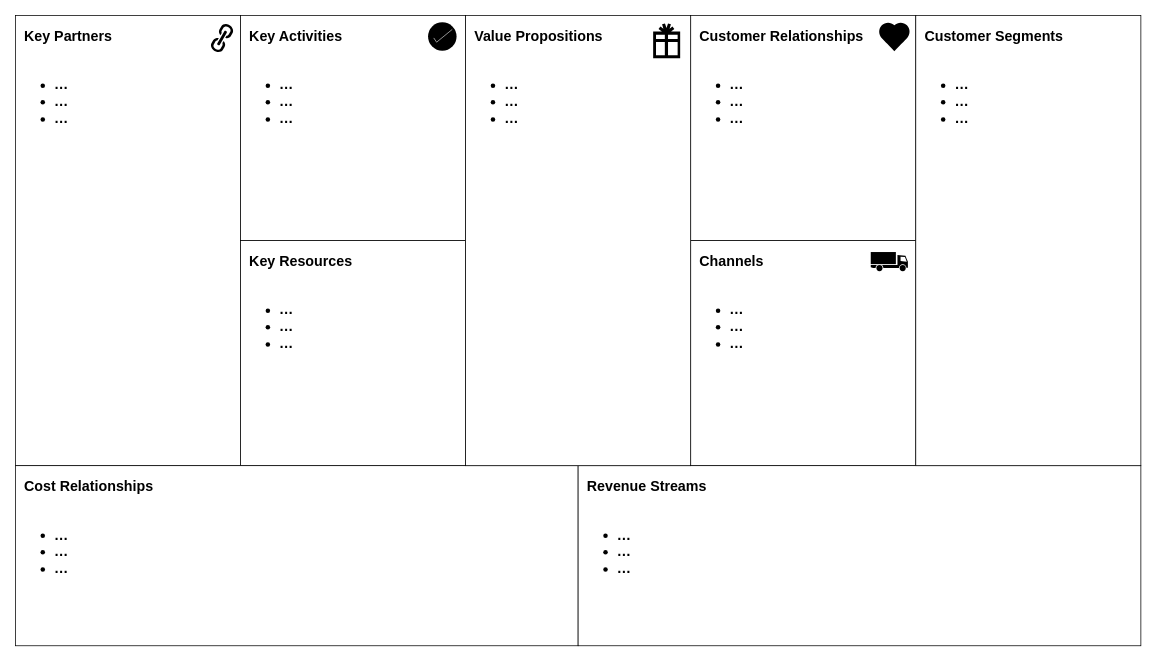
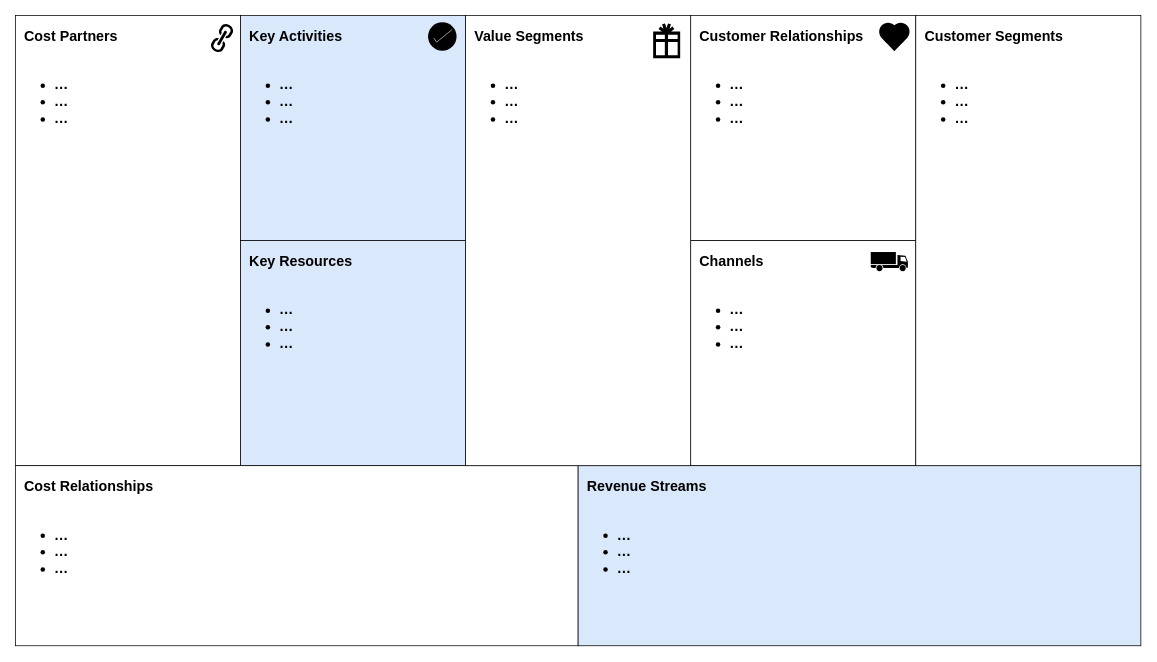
  <mxCell id="0" />
  <mxCell id="1" parent="0" />
- <mxCell id="2" value="Key Partners&lt;br&gt;&lt;br&gt;&lt;ul&gt;&lt;li&gt;…&lt;/li&gt;&lt;li&gt;…&lt;/li&gt;&lt;li&gt;…&lt;/li&gt;&lt;/ul&gt;" style="rounded=0;whiteSpace=wrap;html=1;align=left;verticalAlign=top;spacingLeft=10;spacingTop=10;fontSize=19;fontStyle=1" parent="1" vertex="1"><mxGeometry x="20" y="20" width="300" height="600" as="geometry" /></mxCell>
- <mxCell id="3" value="Key Activities&lt;br&gt;&lt;br&gt;&lt;ul&gt;&lt;li&gt;…&lt;/li&gt;&lt;li&gt;…&lt;/li&gt;&lt;li&gt;…&lt;/li&gt;&lt;/ul&gt;" style="rounded=0;whiteSpace=wrap;html=1;fontSize=19;fontStyle=1;align=left;verticalAlign=top;spacingTop=10;spacingLeft=10;" parent="1" vertex="1"><mxGeometry x="320" y="20" width="300" height="300" as="geometry" /></mxCell>
- <mxCell id="4" value="Key Resources&lt;br&gt;&lt;br&gt;&lt;ul&gt;&lt;li&gt;…&lt;/li&gt;&lt;li&gt;…&lt;/li&gt;&lt;li&gt;…&lt;/li&gt;&lt;/ul&gt;" style="rounded=0;whiteSpace=wrap;html=1;fontSize=19;fontStyle=1;align=left;verticalAlign=top;spacingTop=10;spacingLeft=10;" parent="1" vertex="1"><mxGeometry x="320" y="320" width="300" height="300" as="geometry" /></mxCell>
+ <mxCell id="2" value="Cost Partners&lt;br&gt;&lt;br&gt;&lt;ul&gt;&lt;li&gt;…&lt;/li&gt;&lt;li&gt;…&lt;/li&gt;&lt;li&gt;…&lt;/li&gt;&lt;/ul&gt;" style="rounded=0;whiteSpace=wrap;html=1;align=left;verticalAlign=top;spacingLeft=10;spacingTop=10;fontSize=19;fontStyle=1" parent="1" vertex="1"><mxGeometry x="20" y="20" width="300" height="600" as="geometry" /></mxCell>
+ <mxCell id="3" value="Key Activities&lt;br&gt;&lt;br&gt;&lt;ul&gt;&lt;li&gt;…&lt;/li&gt;&lt;li&gt;…&lt;/li&gt;&lt;li&gt;…&lt;/li&gt;&lt;/ul&gt;" style="rounded=0;whiteSpace=wrap;html=1;fontSize=19;fontStyle=1;align=left;verticalAlign=top;spacingTop=10;spacingLeft=10;fillColor=#dae8fc;" parent="1" vertex="1"><mxGeometry x="320" y="20" width="300" height="300" as="geometry" /></mxCell>
+ <mxCell id="4" value="Key Resources&lt;br&gt;&lt;br&gt;&lt;ul&gt;&lt;li&gt;…&lt;/li&gt;&lt;li&gt;…&lt;/li&gt;&lt;li&gt;…&lt;/li&gt;&lt;/ul&gt;" style="rounded=0;whiteSpace=wrap;html=1;fontSize=19;fontStyle=1;align=left;verticalAlign=top;spacingTop=10;spacingLeft=10;fillColor=#dae8fc;" parent="1" vertex="1"><mxGeometry x="320" y="320" width="300" height="300" as="geometry" /></mxCell>
  <mxCell id="5" value="Customer Relationships&lt;br&gt;&lt;br&gt;&lt;ul&gt;&lt;li&gt;…&lt;/li&gt;&lt;li&gt;…&lt;/li&gt;&lt;li&gt;…&lt;/li&gt;&lt;/ul&gt;" style="rounded=0;whiteSpace=wrap;html=1;fontSize=19;fontStyle=1;align=left;verticalAlign=top;spacingTop=10;spacingLeft=10;" parent="1" vertex="1"><mxGeometry x="920" y="20" width="300" height="300" as="geometry" /></mxCell>
  <mxCell id="6" value="Channels&lt;br&gt;&lt;br&gt;&lt;ul&gt;&lt;li&gt;…&lt;/li&gt;&lt;li&gt;…&lt;/li&gt;&lt;li&gt;…&lt;/li&gt;&lt;/ul&gt;" style="rounded=0;whiteSpace=wrap;html=1;fontSize=19;fontStyle=1;align=left;verticalAlign=top;spacingTop=10;spacingLeft=10;" parent="1" vertex="1"><mxGeometry x="920" y="320" width="300" height="300" as="geometry" /></mxCell>
  <mxCell id="7" value="Cost Relationships&lt;br&gt;&lt;br&gt;&lt;ul&gt;&lt;li&gt;…&lt;/li&gt;&lt;li&gt;…&lt;/li&gt;&lt;li&gt;…&lt;/li&gt;&lt;/ul&gt;" style="rounded=0;whiteSpace=wrap;html=1;fontSize=19;fontStyle=1;align=left;verticalAlign=top;spacingTop=10;spacingLeft=10;" parent="1" vertex="1"><mxGeometry x="20" y="620" width="750" height="240" as="geometry" /></mxCell>
- <mxCell id="8" value="Revenue Streams&lt;br&gt;&lt;br&gt;&lt;ul&gt;&lt;li&gt;…&lt;/li&gt;&lt;li&gt;…&lt;/li&gt;&lt;li&gt;…&lt;/li&gt;&lt;/ul&gt;" style="rounded=0;whiteSpace=wrap;html=1;fontSize=19;fontStyle=1;align=left;verticalAlign=top;spacingTop=10;spacingLeft=10;" parent="1" vertex="1"><mxGeometry x="770" y="620" width="750" height="240" as="geometry" /></mxCell>
- <mxCell id="9" value="Value Propositions&lt;br&gt;&lt;br&gt;&lt;ul&gt;&lt;li&gt;…&lt;/li&gt;&lt;li&gt;…&lt;/li&gt;&lt;li&gt;…&lt;/li&gt;&lt;/ul&gt;" style="rounded=0;whiteSpace=wrap;html=1;align=left;verticalAlign=top;spacingLeft=10;spacingTop=10;fontSize=19;fontStyle=1" parent="1" vertex="1"><mxGeometry x="620" y="20" width="300" height="600" as="geometry" /></mxCell>
+ <mxCell id="8" value="Revenue Streams&lt;br&gt;&lt;br&gt;&lt;ul&gt;&lt;li&gt;…&lt;/li&gt;&lt;li&gt;…&lt;/li&gt;&lt;li&gt;…&lt;/li&gt;&lt;/ul&gt;" style="rounded=0;whiteSpace=wrap;html=1;fontSize=19;fontStyle=1;align=left;verticalAlign=top;spacingTop=10;spacingLeft=10;fillColor=#dae8fc;" parent="1" vertex="1"><mxGeometry x="770" y="620" width="750" height="240" as="geometry" /></mxCell>
+ <mxCell id="9" value="Value Segments&lt;br&gt;&lt;br&gt;&lt;ul&gt;&lt;li&gt;…&lt;/li&gt;&lt;li&gt;…&lt;/li&gt;&lt;li&gt;…&lt;/li&gt;&lt;/ul&gt;" style="rounded=0;whiteSpace=wrap;html=1;align=left;verticalAlign=top;spacingLeft=10;spacingTop=10;fontSize=19;fontStyle=1" parent="1" vertex="1"><mxGeometry x="620" y="20" width="300" height="600" as="geometry" /></mxCell>
  <mxCell id="10" value="Customer Segments&lt;br&gt;&lt;br&gt;&lt;ul&gt;&lt;li&gt;…&lt;/li&gt;&lt;li&gt;…&lt;/li&gt;&lt;li&gt;…&lt;/li&gt;&lt;/ul&gt;" style="rounded=0;whiteSpace=wrap;html=1;align=left;verticalAlign=top;spacingLeft=10;spacingTop=10;fontSize=19;fontStyle=1" parent="1" vertex="1"><mxGeometry x="1220" y="20" width="300" height="600" as="geometry" /></mxCell>
  <mxCell id="11" value="" style="shape=image;html=1;verticalAlign=top;verticalLabelPosition=bottom;labelBackgroundColor=#ffffff;imageAspect=0;aspect=fixed;image=https://cdn2.iconfinder.com/data/icons/blocked-out-2/29/office-128.png;fontSize=19;align=left;" parent="1" vertex="1"><mxGeometry x="570" y="329" width="38" height="38" as="geometry" /></mxCell>
  <mxCell id="12" value="" style="shape=mxgraph.signs.transportation.truck_1;html=1;pointerEvents=1;fillColor=#000000;strokeColor=none;verticalLabelPosition=bottom;verticalAlign=top;align=center;fontSize=19;flipV=0;flipH=1;" parent="1" vertex="1"><mxGeometry x="1160" y="335.25" width="49.5" height="25.5" as="geometry" /></mxCell>
  <mxCell id="13" value="" style="pointerEvents=1;shadow=0;dashed=0;html=1;strokeColor=none;labelPosition=center;verticalLabelPosition=bottom;verticalAlign=top;outlineConnect=0;align=center;shape=mxgraph.office.concepts.link;fontSize=19;rotation=-60;fillColor=#000000;" parent="1" vertex="1"><mxGeometry x="275" y="41.22" width="41" height="17.56" as="geometry" /></mxCell>
  <mxCell id="14" value="" style="html=1;verticalLabelPosition=bottom;labelBackgroundColor=#ffffff;verticalAlign=top;shadow=0;dashed=0;strokeWidth=2;shape=mxgraph.ios7.misc.select;strokeColor=#ffffff;fontSize=19;align=left;fillColor=#000000;" parent="1" vertex="1"><mxGeometry x="570" y="29" width="38" height="38" as="geometry" /></mxCell>
  <mxCell id="15" value="" style="shape=mxgraph.signs.travel.present;html=1;pointerEvents=1;fillColor=#000000;strokeColor=none;verticalLabelPosition=bottom;verticalAlign=top;align=center;fontSize=19;" parent="1" vertex="1"><mxGeometry x="870" y="30.58" width="36" height="46.42" as="geometry" /></mxCell>
  <mxCell id="16" value="" style="shape=mxgraph.signs.healthcare.heart_1;html=1;pointerEvents=1;fillColor=#000000;strokeColor=none;verticalLabelPosition=bottom;verticalAlign=top;align=center;fontSize=19;" parent="1" vertex="1"><mxGeometry x="1170" y="28.38" width="43" height="39.24" as="geometry" /></mxCell>
  <mxCell id="17" value="" style="shape=image;html=1;verticalAlign=top;verticalLabelPosition=bottom;labelBackgroundColor=#ffffff;imageAspect=0;aspect=fixed;image=https://cdn4.iconfinder.com/data/icons/glyphs/24/icons_user-128.png;fillColor=#000000;fontSize=19;align=left;" parent="1" vertex="1"><mxGeometry x="1460" y="30.58" width="45" height="45" as="geometry" /></mxCell>
  <mxCell id="18" value="" style="shape=image;html=1;verticalAlign=top;verticalLabelPosition=bottom;labelBackgroundColor=#ffffff;imageAspect=0;aspect=fixed;image=https://cdn4.iconfinder.com/data/icons/miu/24/common-tag-2-general-price-glyph-128.png;fillColor=#000000;fontSize=19;align=left;" parent="1" vertex="1"><mxGeometry x="710" y="630" width="48" height="48" as="geometry" /></mxCell>
  <mxCell id="19" value="" style="shape=image;html=1;verticalAlign=top;verticalLabelPosition=bottom;labelBackgroundColor=#ffffff;imageAspect=0;aspect=fixed;image=https://cdn0.iconfinder.com/data/icons/finance-android-l-lollipop-icon-pack/24/money_bag-128.png;fillColor=#000000;fontSize=19;align=left;" parent="1" vertex="1"><mxGeometry x="1454.25" y="630" width="56.5" height="56.5" as="geometry" /></mxCell>
